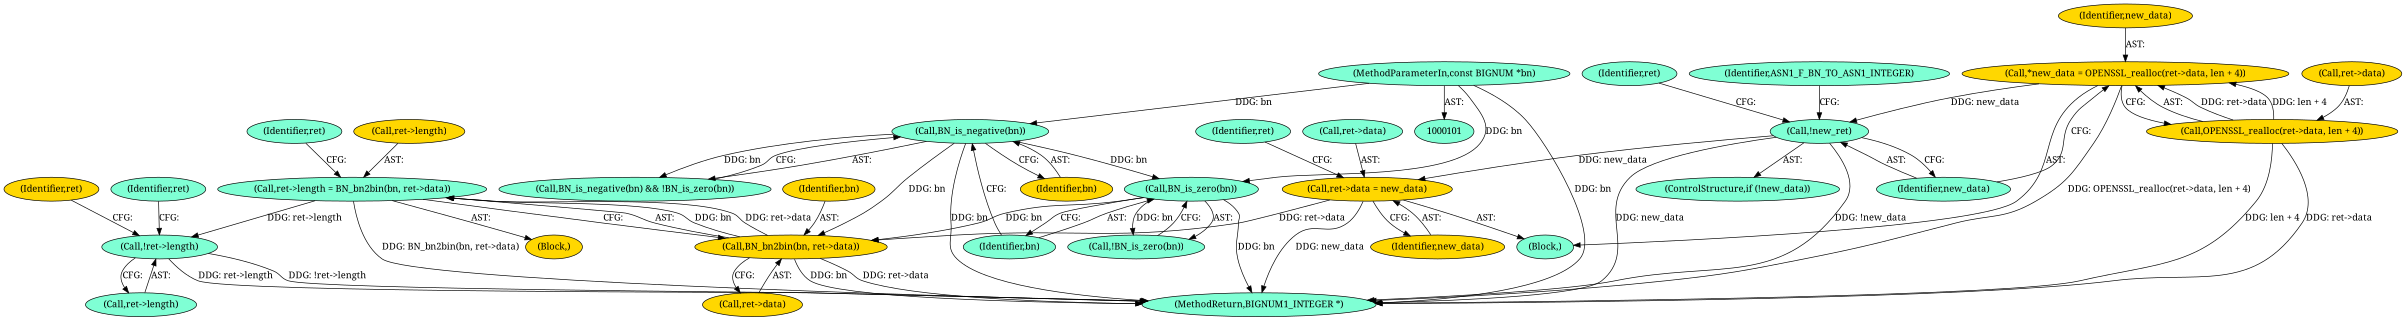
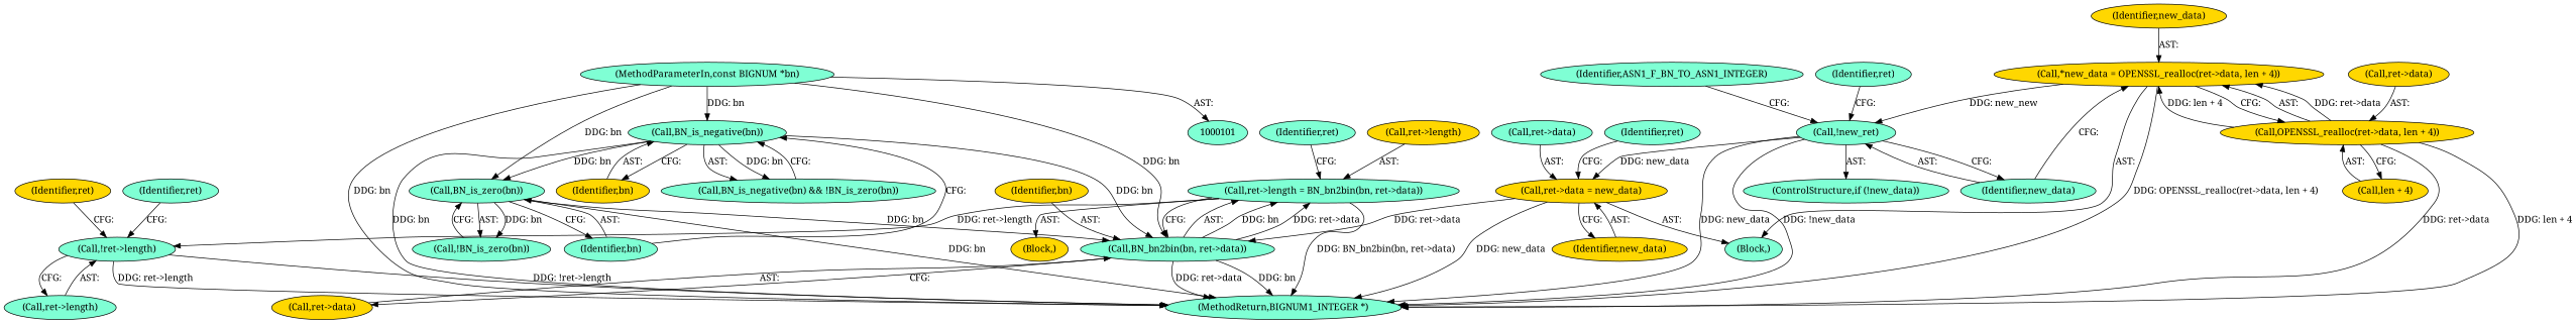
  digraph {
    fontname="Noto Serif"
    node [fillcolor=aquamarine fontname="Noto Serif" style=filled]
    edge [fontname="Noto Serif"]
    n1 [label="(Call,!ret->length)"]
    n2 [label="(MethodReturn,BIGNUM1_INTEGER *)"]
    n3 [label="(Call,ret->length)"]
    n4 [label="(Call,ret->length = BN_bn2bin(bn, ret->data))"]
-   n5 [fillcolor=gold label="(Call,BN_bn2bin(bn, ret->data))"]
+   n5 [label="(Call,BN_bn2bin(bn, ret->data))"]
    n6 [fillcolor=gold label="(Block,)"]
    n7 [fillcolor=gold label="(Call,ret->data)"]
    n8 [label="(Call,BN_is_negative(bn))"]
    n9 [label="(Call,BN_is_zero(bn))"]
    n10 [fillcolor=gold label="(Identifier,bn)"]
    n11 [label="(Call,BN_is_negative(bn) && !BN_is_zero(bn))"]
    n12 [label="(Call,!BN_is_zero(bn))"]
    n13 [label="(Identifier,bn)"]
    n14 [label="(MethodParameterIn,const BIGNUM *bn)"]
    1000101
    n16 [fillcolor=gold label="(Call,ret->data = new_data)"]
    n17 [label="(Block,)"]
    n18 [fillcolor=gold label="(Identifier,new_data)"]
    n19 [label="(Call,!new_ret)"]
    n20 [label="(Identifier,new_data)"]
    n21 [label="(ControlStructure,if (!new_data))"]
    n22 [fillcolor=gold label="(Call,*new_data = OPENSSL_realloc(ret->data, len + 4))"]
    n23 [fillcolor=gold label="(Call,OPENSSL_realloc(ret->data, len + 4))"]
+   n24 [fillcolor=gold label="(Call,len + 4)"]
    n25 [label="(Identifier,ret)"]
    n26 [fillcolor=gold label="(Identifier,ret)"]
    n27 [label="(Identifier,ret)"]
    n28 [fillcolor=gold label="(Identifier,new_data)"]
    n29 [label="(Identifier,ret)"]
    n30 [fillcolor=gold label="(Call,ret->length)"]
    n31 [label="(Call,ret->data)"]
    n32 [fillcolor=gold label="(Identifier,bn)"]
    n33 [fillcolor=gold label="(Call,ret->data)"]
    n34 [label="(Identifier,ret)"]
    n35 [label="(Identifier,ASN1_F_BN_TO_ASN1_INTEGER)"]
    n1 -> n2 [label="DDG: ret->length"]
    n1 -> n2 [label="DDG: !ret->length"]
    n1 -> n3 [label="CFG: "]
    n3 -> n1 [label="AST: "]
    n4 -> n1 [label="DDG: ret->length"]
    n4 -> n2 [label="DDG: BN_bn2bin(bn, ret->data)"]
    n4 -> n5 [label="CFG: "]
    n4 -> n6 [label="AST: "]
    n5 -> n2 [label="DDG: bn"]
    n5 -> n2 [label="DDG: ret->data"]
    n5 -> n4 [label="AST: "]
    n5 -> n4 [label="DDG: bn"]
    n5 -> n4 [label="DDG: ret->data"]
    n5 -> n7 [label="CFG: "]
    n7 -> n5 [label="AST: "]
    n8 -> n2 [label="DDG: bn"]
    n8 -> n5 [label="DDG: bn"]
    n8 -> n9 [label="DDG: bn"]
    n8 -> n10 [label="CFG: "]
    n8 -> n11 [label="AST: "]
    n8 -> n11 [label="DDG: bn"]
    n9 -> n2 [label="DDG: bn"]
    n9 -> n5 [label="DDG: bn"]
    n9 -> n12 [label="AST: "]
    n9 -> n12 [label="DDG: bn"]
    n9 -> n13 [label="CFG: "]
    n10 -> n8 [label="AST: "]
    n11 -> n8 [label="CFG: "]
    n12 -> n9 [label="CFG: "]
    n13 -> n8 [label="CFG: "]
    n13 -> n9 [label="AST: "]
    n14 -> n2 [label="DDG: bn"]
+   n14 -> n5 [label="DDG: bn"]
    n14 -> n8 [label="DDG: bn"]
    n14 -> n9 [label="DDG: bn"]
    n14 -> 1000101 [label="AST: "]
    n16 -> n2 [label="DDG: new_data"]
    n16 -> n5 [label="DDG: ret->data"]
    n16 -> n17 [label="AST: "]
    n16 -> n18 [label="CFG: "]
    n18 -> n16 [label="AST: "]
    n19 -> n2 [label="DDG: new_data"]
    n19 -> n2 [label="DDG: !new_data"]
    n19 -> n16 [label="DDG: new_data"]
    n19 -> n20 [label="CFG: "]
    n19 -> n21 [label="AST: "]
    n20 -> n19 [label="AST: "]
    n20 -> n22 [label="CFG: "]
    n22 -> n2 [label="DDG: OPENSSL_realloc(ret->data, len + 4)"]
    n22 -> n17 [label="AST: "]
-   n22 -> n19 [label="DDG: new_data"]
+   n22 -> n19 [label="DDG: new_new"]
    n22 -> n23 [label="CFG: "]
    n23 -> n2 [label="DDG: len + 4"]
    n23 -> n2 [label="DDG: ret->data"]
    n23 -> n22 [label="AST: "]
    n23 -> n22 [label="DDG: ret->data"]
    n23 -> n22 [label="DDG: len + 4"]
+   n23 -> n24 [label="CFG: "]
+   n24 -> n23 [label="AST: "]
    n25 -> n4 [label="CFG: "]
    n26 -> n1 [label="CFG: "]
    n27 -> n16 [label="CFG: "]
    n28 -> n22 [label="AST: "]
    n29 -> n1 [label="CFG: "]
    n30 -> n4 [label="AST: "]
    n31 -> n16 [label="AST: "]
    n32 -> n5 [label="AST: "]
    n33 -> n23 [label="AST: "]
    n34 -> n19 [label="CFG: "]
    n35 -> n19 [label="CFG: "]
  }
